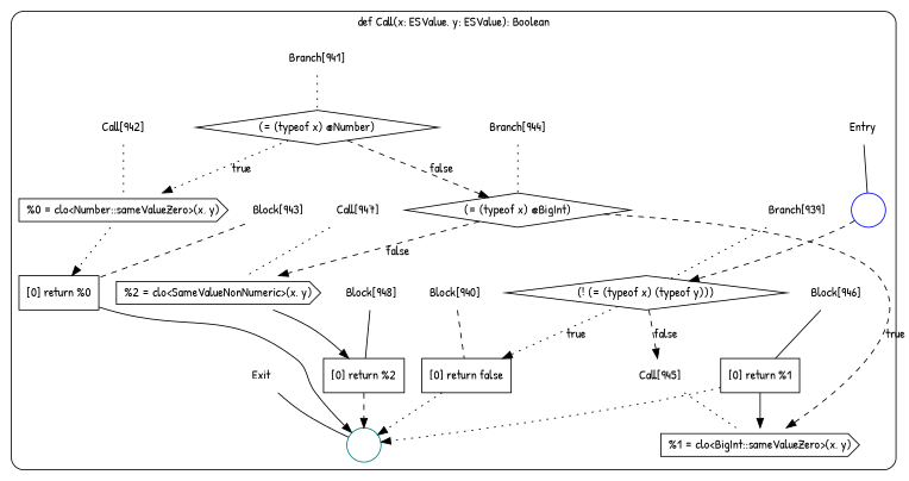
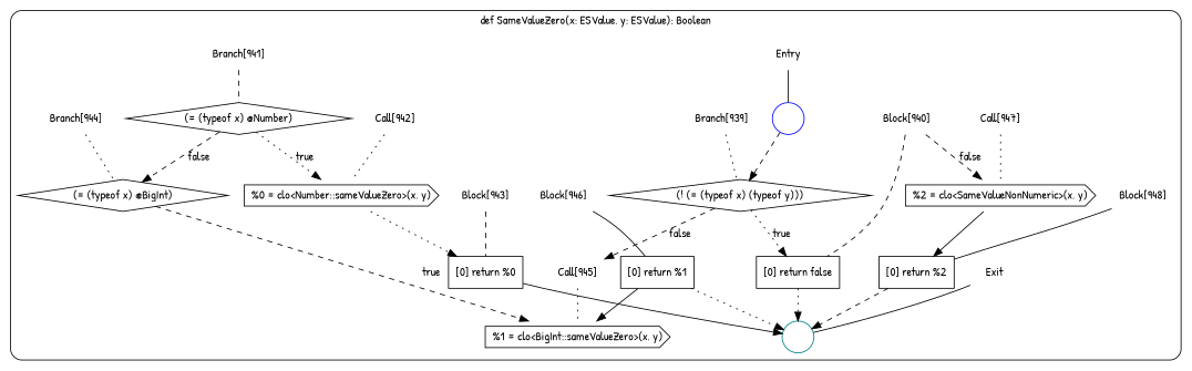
  digraph {
    fontname="Patrick Hand"
    node [fontname="Patrick Hand" shape=none]
    edge [color=black fontname="Patrick Hand" style=dotted]
    n1 [label=<<font color="black">Entry</font>>]
    n2 [color=blue fillcolor=white label=" " shape=circle style=filled]
    n3 [color=black fillcolor=white label=<<font color="black">(! (= (typeof x) (typeof y)))</font>> shape=diamond style=filled]
    n4 [color=black fillcolor=white label=<<font color="black">[0] return false<BR ALIGN="LEFT"/></font>> shape=box style=filled]
    n5 [color=black fillcolor=white label=<<font color="black">(= (typeof x) @Number)</font>> shape=diamond style=filled]
    n6 [label=<<font color="black">Exit</font>>]
    n7 [color=teal fillcolor=white label=" " shape=circle style=filled]
    n8 [label=<<font color="black">Branch[939]</font>>]
    n9 [color=black fillcolor=white label=<<font color="black">%0 = clo&lt;Number::sameValueZero&gt;(x, y)</font>> shape=cds style=filled]
    n10 [color=black fillcolor=white label=<<font color="black">(= (typeof x) @BigInt)</font>> shape=diamond style=filled]
    n11 [label=<<font color="black">Block[940]</font>>]
    n12 [label=<<font color="black">Branch[941]</font>>]
    n13 [color=black fillcolor=white label=<<font color="black">[0] return %0<BR ALIGN="LEFT"/></font>> shape=box style=filled]
    n14 [color=black fillcolor=white label=<<font color="black">%1 = clo&lt;BigInt::sameValueZero&gt;(x, y)</font>> shape=cds style=filled]
    n15 [color=black fillcolor=white label=<<font color="black">%2 = clo&lt;SameValueNonNumeric&gt;(x, y)</font>> shape=cds style=filled]
    n16 [label=<<font color="black">Call[942]</font>>]
    n17 [label=<<font color="black">Branch[944]</font>>]
    n18 [color=black fillcolor=white label=<<font color="black">[0] return %1<BR ALIGN="LEFT"/></font>> shape=box style=filled]
    n19 [color=black fillcolor=white label=<<font color="black">[0] return %2<BR ALIGN="LEFT"/></font>> shape=box style=filled]
    n20 [label=<<font color="black">Block[943]</font>>]
    n21 [label=<<font color="black">Call[945]</font>>]
    n22 [label=<<font color="black">Call[947]</font>>]
    n23 [label=<<font color="black">Block[946]</font>>]
    n24 [label=<<font color="black">Block[948]</font>>]
    subgraph cluster_1 {
-     label="def Call(x: ESValue, y: ESValue): Boolean"
+     label="def SameValueZero(x: ESValue, y: ESValue): Boolean"
      style=rounded
      n1
      n2
      n3
      n4
      n5
      n6
      n7
      n8
      n9
      n10
      n11
      n12
      n13
      n14
      n15
      n16
      n17
      n18
      n19
      n20
      n21
      n22
      n23
      n24
    }
    n1 -> n2 [arrowhead=none style=solid]
    n2 -> n3 [style=dashed]
    n3 -> n4 [label=<<font color="black">true</font>>]
    n3 -> n21 [label=<<font color="black">false</font>> style=dashed]
    n4 -> n7
    n5 -> n9 [label=<<font color="black">true</font>>]
    n5 -> n10 [label=<<font color="black">false</font>> style=dashed]
    n6 -> n7 [arrowhead=none style=solid]
    n8 -> n3 [arrowhead=none]
    n9 -> n13
    n10 -> n14 [label=<<font color="black">true</font>> style=dashed]
-   n10 -> n15 [label=<<font color="black">false</font>> style=dashed]
+   n11 -> n15 [label=<<font color="black">false</font>> style=dashed]
    n11 -> n4 [arrowhead=none style=dashed]
-   n12 -> n5 [arrowhead=none]
+   n12 -> n5 [arrowhead=none style=dashed]
    n13 -> n7 [style=solid]
    n15 -> n19 [style=solid]
    n16 -> n9 [arrowhead=none]
    n17 -> n10 [arrowhead=none]
    n18 -> n7
    n18 -> n14 [style=solid]
    n19 -> n7 [style=dashed]
    n20 -> n13 [arrowhead=none style=dashed]
    n21 -> n14 [arrowhead=none]
    n22 -> n15 [arrowhead=none]
    n23 -> n18 [arrowhead=none style=solid]
    n24 -> n19 [arrowhead=none style=solid]
  }
